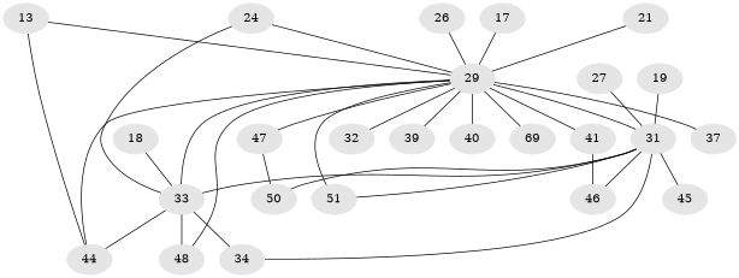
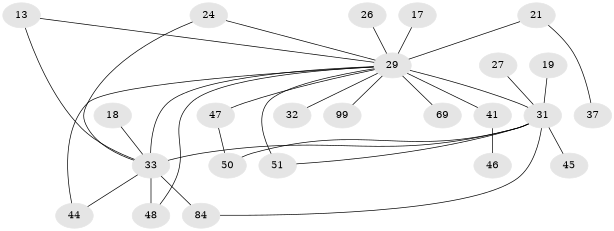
  graph {
    node [color=gray90 style=filled]
    29 [super="+28+8+10"]
    33 [super="+30+7"]
    31 [super="+9+4"]
    32
    37
-   39
-   40 [super="+23"]
+   39 [label=99]
    41 [super="+38"]
    44 [super="+20"]
    47 [super="+43"]
    48 [super="+36"]
    n12 [label=69]
    51 [super="+14+22+15"]
    13
-   34 [super="+16+25+12"]
+   34 [super="+16+25+12" label=84]
    17
    18
    45
    46 [super="+42"]
    50
    19
    21
    24
    26
    27
    29 -- 33 [weight=11]
    29 -- 31 [weight=18]
    29 -- 32 [weight=2]
-   29 -- 37
+   21 -- 37
    29 -- 39 [weight=2]
-   29 -- 40 [weight=3]
    29 -- 41 [weight=3]
    29 -- 44
    29 -- 47 [weight=3]
    29 -- 48
    29 -- n12 [weight=2]
    29 -- 51 [weight=5]
    33 -- 44 [weight=2]
    33 -- 48 [weight=3]
    33 -- 34 [weight=4]
    31 -- 33 [weight=8]
    31 -- 51
    31 -- 34
    31 -- 45 [weight=2]
-   31 -- 46 [weight=2]
    31 -- 50
    41 -- 46
    47 -- 50
    13 -- 29
-   13 -- 44
+   13 -- 33
    17 -- 29 [weight=2]
    18 -- 33
    19 -- 31 [weight=2]
    21 -- 29
    24 -- 29
    24 -- 33
    26 -- 29 [weight=2]
    27 -- 31 [weight=2]
  }
